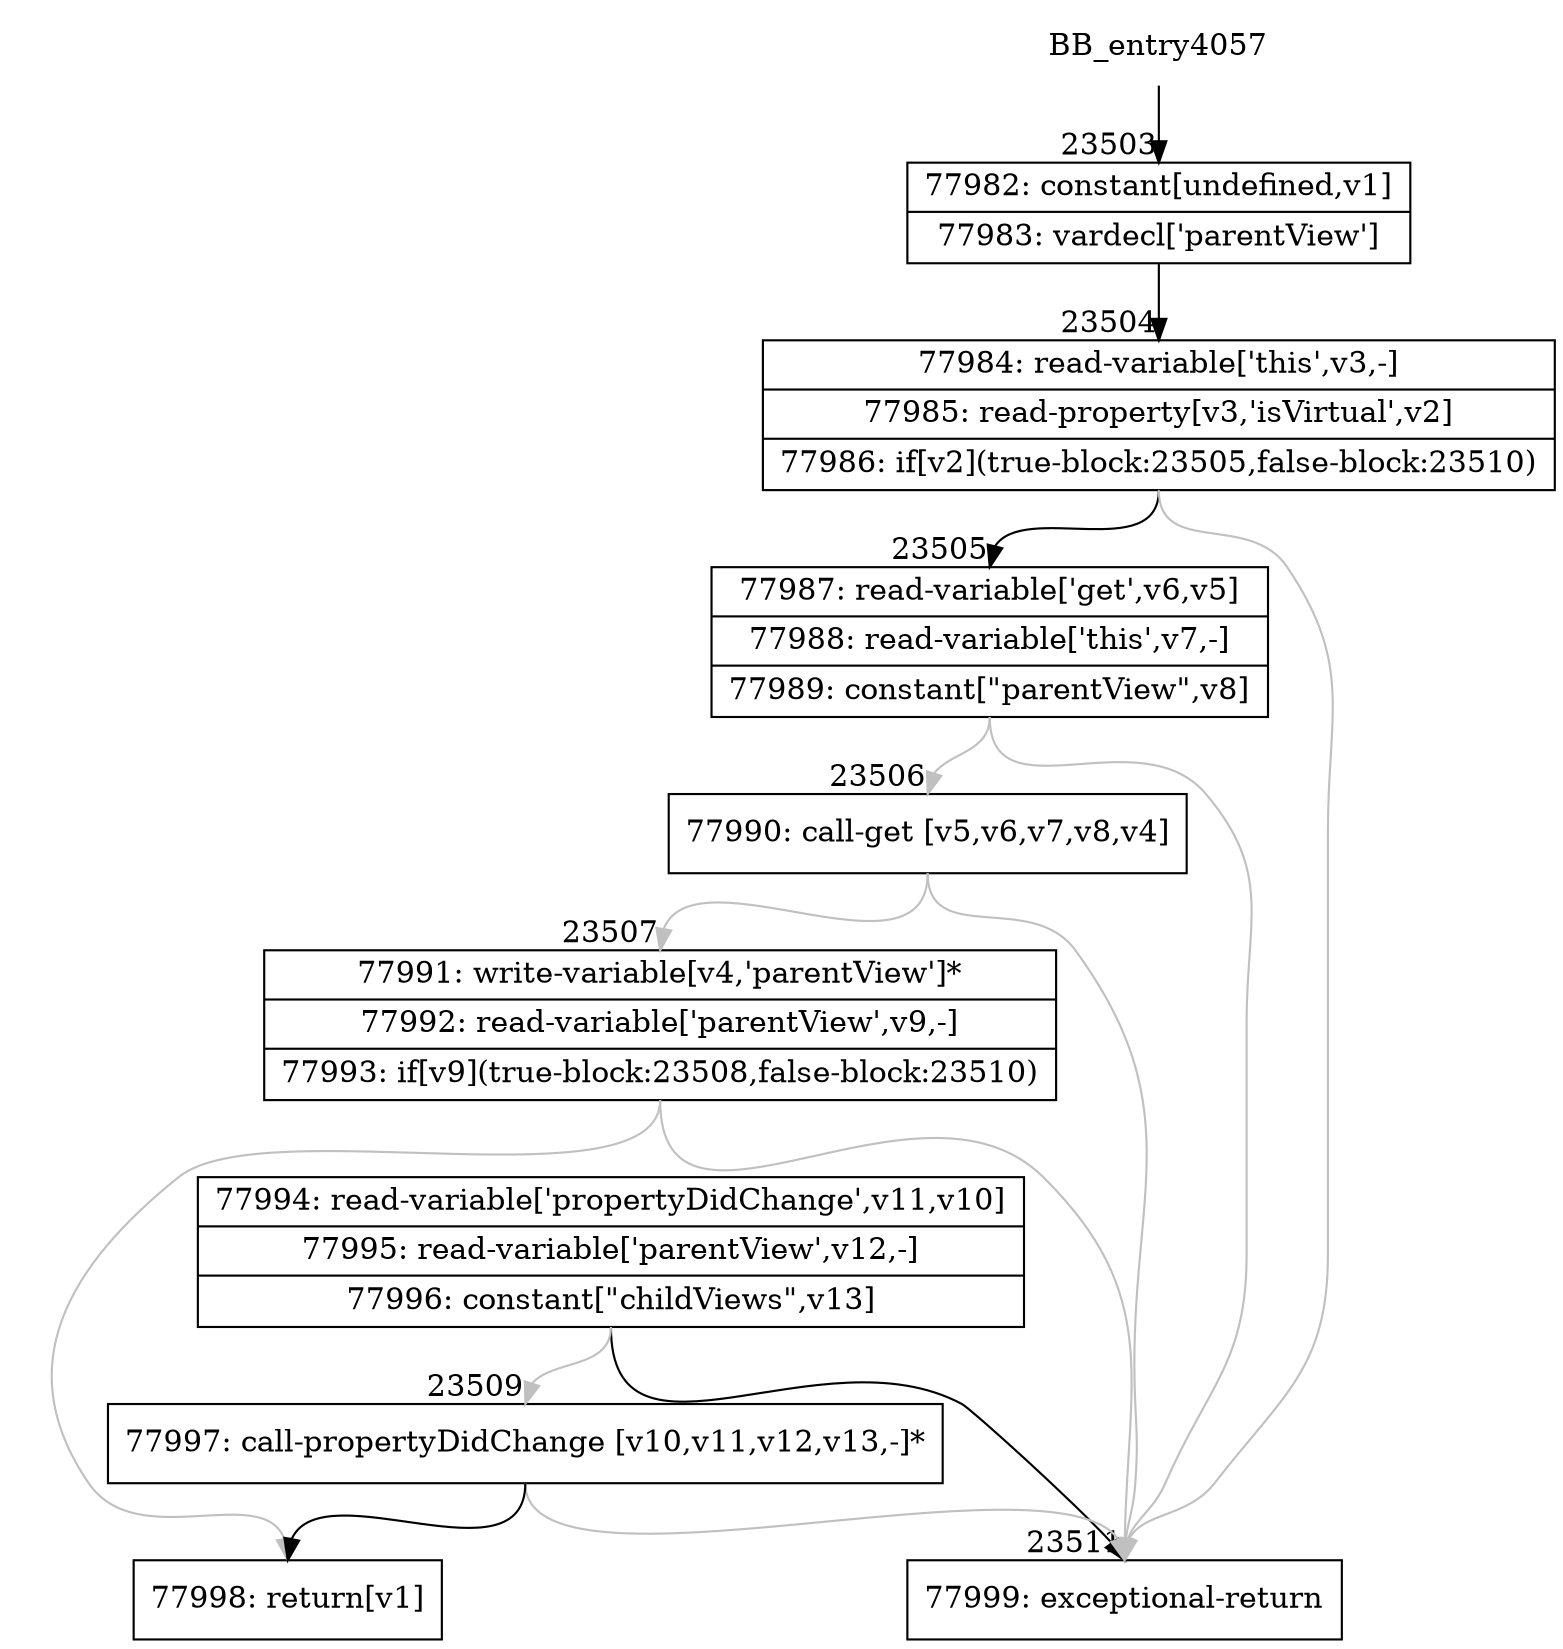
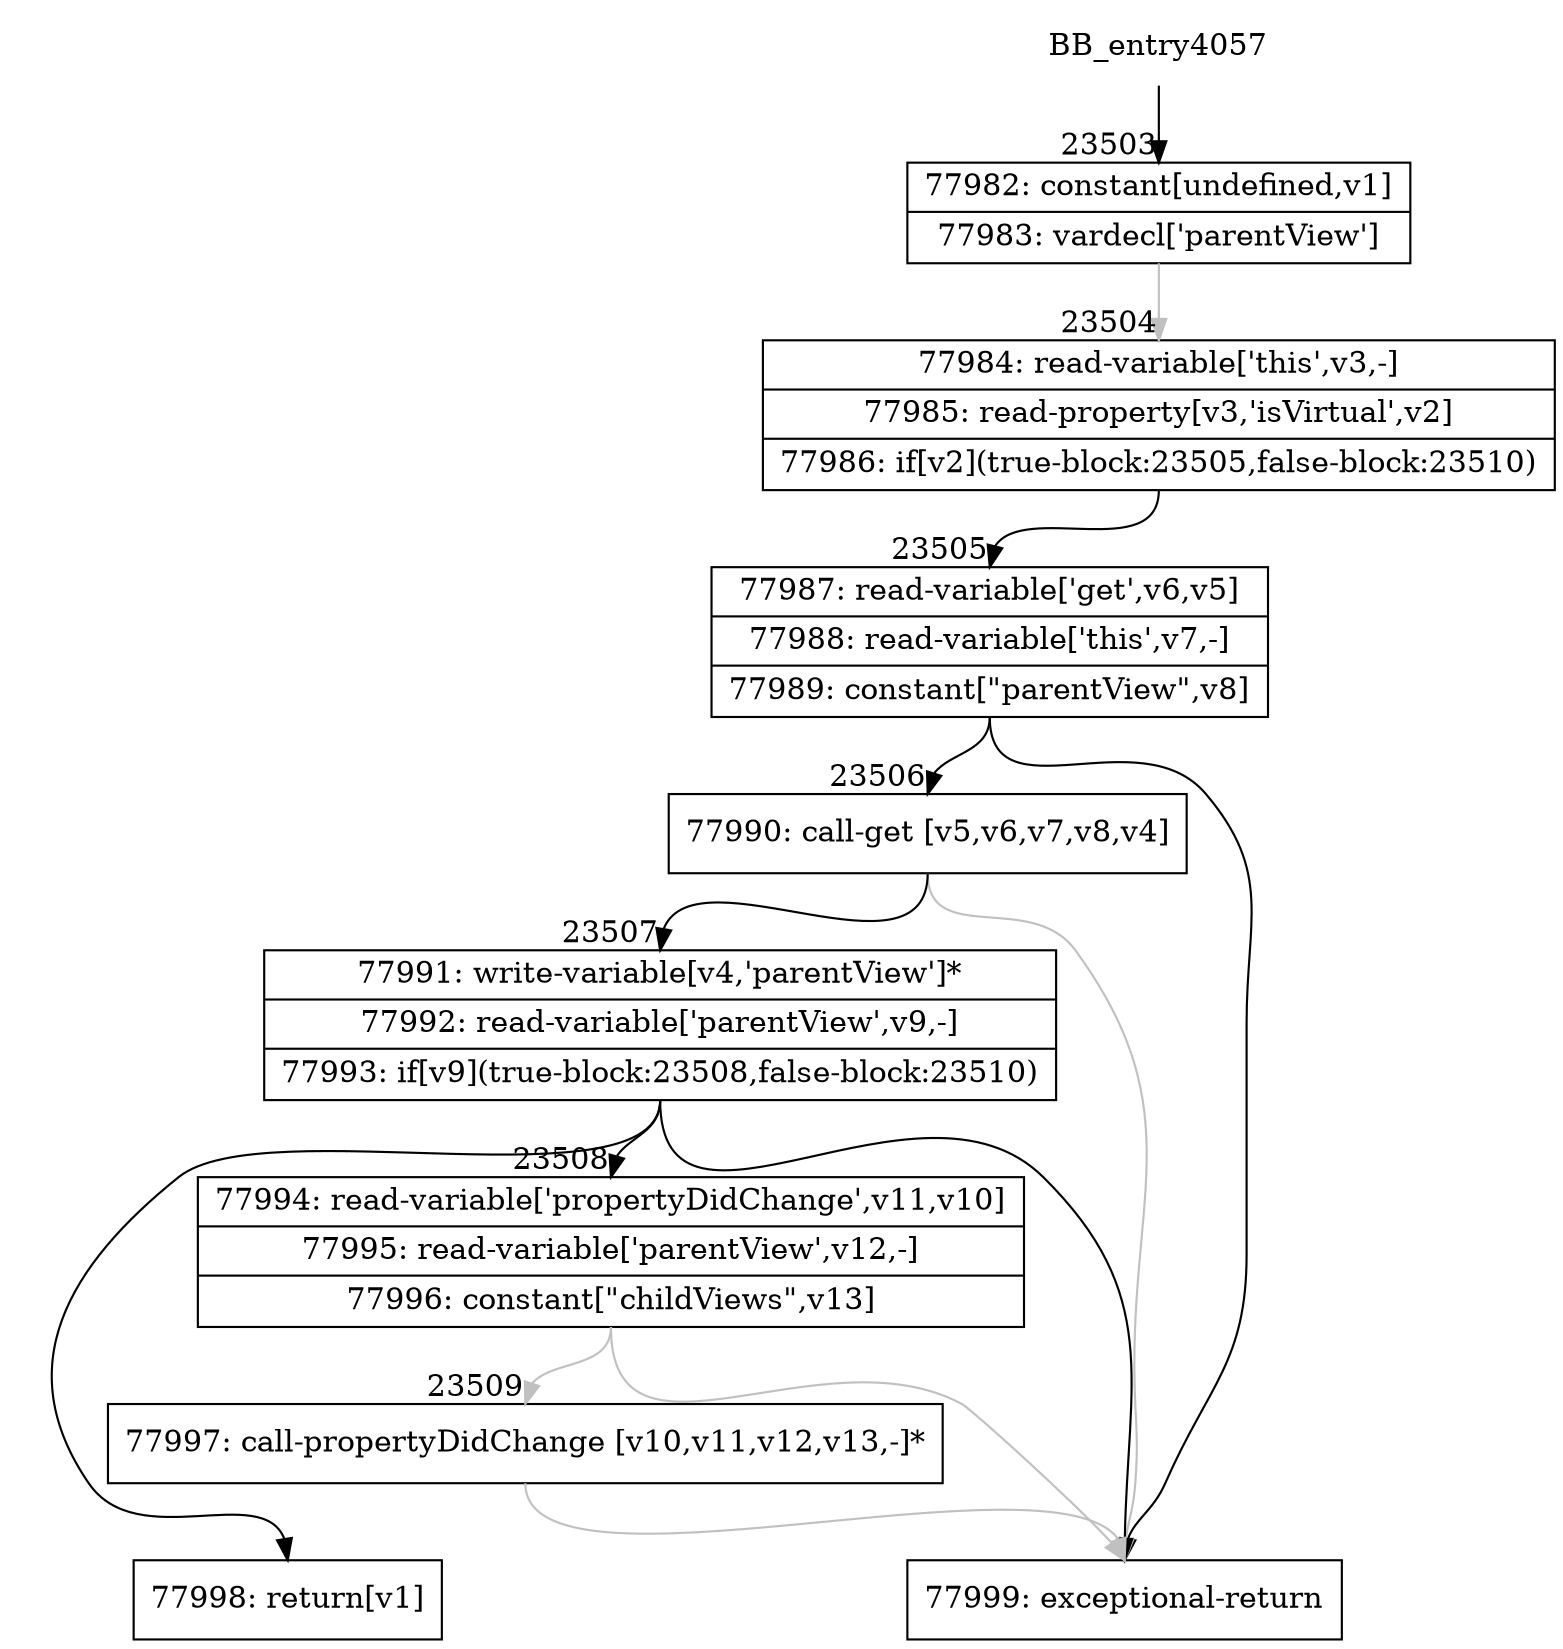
  digraph {
    rankdir=TD
    node [shape=record]
    edge [headport=n tailport=s]
    n1 [label=BB_entry4057 shape=none]
    n2 [label="{77982: constant[undefined,v1]|77983: vardecl['parentView']}"]
    n3 [label="{77984: read-variable['this',v3,-]|77985: read-property[v3,'isVirtual',v2]|77986: if[v2](true-block:23505,false-block:23510)}"]
    n4 [label="{77987: read-variable['get',v6,v5]|77988: read-variable['this',v7,-]|77989: constant[\"parentView\",v8]}"]
    n5 [label="{77999: exceptional-return}"]
    n6 [label="{77990: call-get [v5,v6,v7,v8,v4]}"]
    n7 [label="{77998: return[v1]}"]
    n8 [label="{77991: write-variable[v4,'parentView']*|77992: read-variable['parentView',v9,-]|77993: if[v9](true-block:23508,false-block:23510)}"]
    n9 [label="{77994: read-variable['propertyDidChange',v11,v10]|77995: read-variable['parentView',v12,-]|77996: constant[\"childViews\",v13]}"]
    n10 [label="{77997: call-propertyDidChange [v10,v11,v12,v13,-]*}"]
    n1 -> n2 [headlabel="    23503"]
-   n2 -> n3 [headlabel="      23504"]
+   n2 -> n3 [headlabel="      23504" color=gray]
    n3 -> n4 [headlabel="      23505"]
-   n3 -> n5 [color=gray headlabel="      23511"]
-   n4 -> n5 [color=gray]
-   n4 -> n6 [headlabel="      23506" color=gray]
+   n4 -> n5 [color=black]
+   n4 -> n6 [headlabel="      23506"]
    n6 -> n5 [color=gray]
-   n6 -> n8 [headlabel="      23507" color=gray]
-   n8 -> n5 [color=gray]
-   n8 -> n7 [color=gray]
-   n9 -> n5 [color=black]
+   n6 -> n8 [headlabel="      23507"]
+   n8 -> n5 [color=black]
+   n8 -> n7
+   n8 -> n9 [headlabel="      23508"]
+   n9 -> n5 [color=gray]
    n9 -> n10 [color=gray headlabel="      23509"]
    n10 -> n5 [color=gray]
-   n10 -> n7
  }
